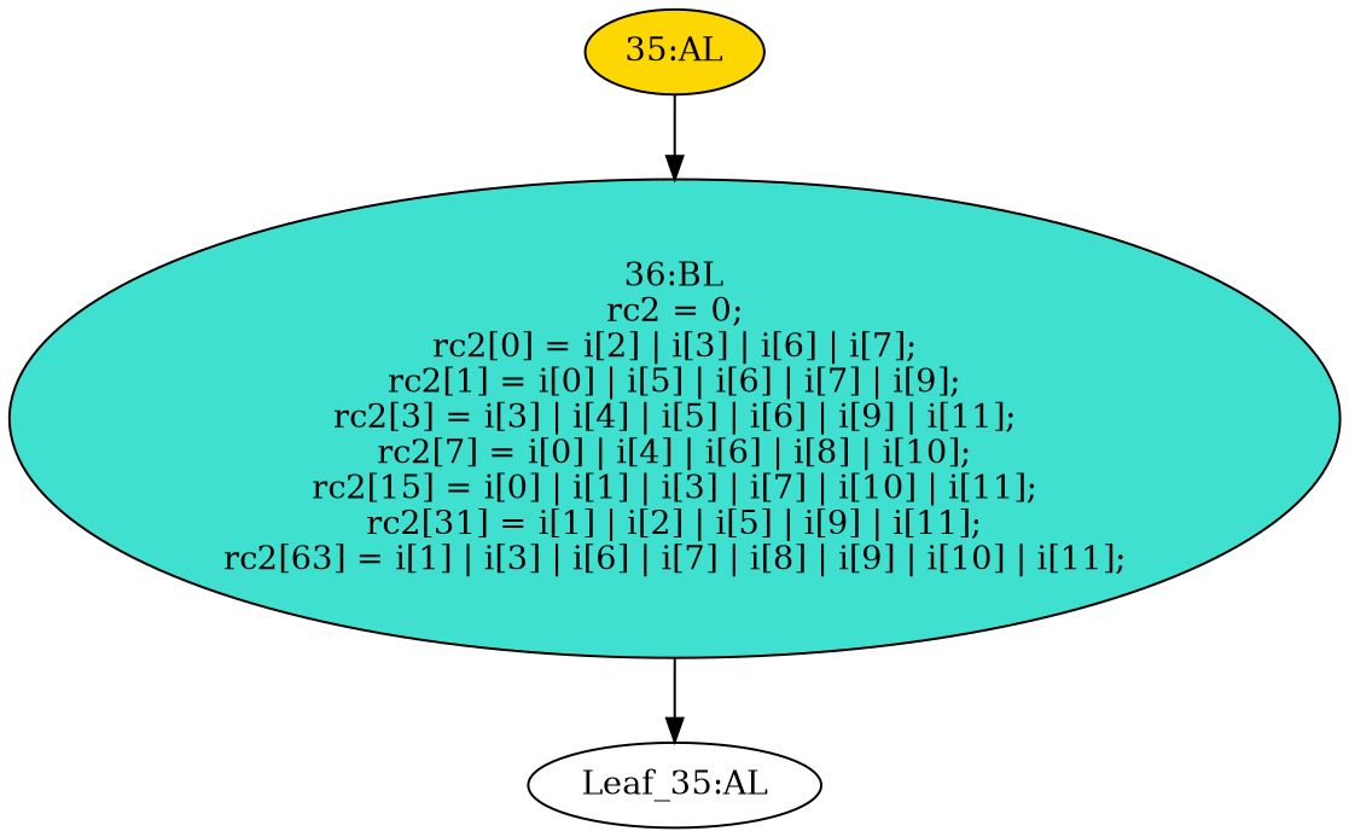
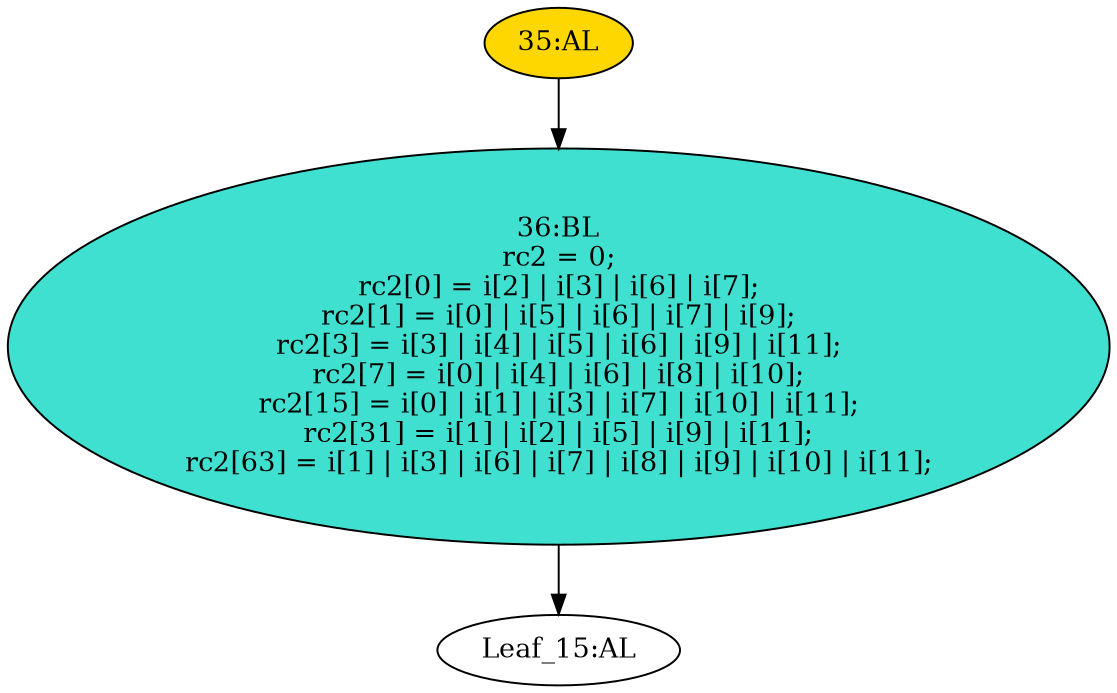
  strict digraph {
    node [style=filled]
    edge [cond="[]" lineno=None]
    n1 [ast="<pyverilog.vparser.ast.Always object at 0x7fc6858ce550>" clk_sens=False fillcolor=gold label="35:AL" sens="['i']" statements="[]" typ=Always use_var="['i']"]
    n2 [ast="<pyverilog.vparser.ast.Block object at 0x7fc6858cec10>" fillcolor=turquoise label="36:BL\nrc2 = 0;\nrc2[0] = i[2] | i[3] | i[6] | i[7];\nrc2[1] = i[0] | i[5] | i[6] | i[7] | i[9];\nrc2[3] = i[3] | i[4] | i[5] | i[6] | i[9] | i[11];\nrc2[7] = i[0] | i[4] | i[6] | i[8] | i[10];\nrc2[15] = i[0] | i[1] | i[3] | i[7] | i[10] | i[11];\nrc2[31] = i[1] | i[2] | i[5] | i[9] | i[11];\nrc2[63] = i[1] | i[3] | i[6] | i[7] | i[8] | i[9] | i[10] | i[11];" statements="[<pyverilog.vparser.ast.BlockingSubstitution object at 0x7fc6858cec50>, <pyverilog.vparser.ast.BlockingSubstitution object at 0x7fc6858cedd0>, <pyverilog.vparser.ast.BlockingSubstitution object at 0x7fc6858f1350>, <pyverilog.vparser.ast.BlockingSubstitution object at 0x7fc6858f1990>, <pyverilog.vparser.ast.BlockingSubstitution object at 0x7fc6858e7110>, <pyverilog.vparser.ast.BlockingSubstitution object at 0x7fc6858e76d0>, <pyverilog.vparser.ast.BlockingSubstitution object at 0x7fc6858e7e10>, <pyverilog.vparser.ast.BlockingSubstitution object at 0x7fc6853f0490>]" typ=Block]
-   n3 [def_var="['rc2']" label="Leaf_35:AL" style=""]
+   n3 [def_var="['rc2']" label="Leaf_15:AL" style=""]
    n1 -> n2
    n2 -> n3
  }
